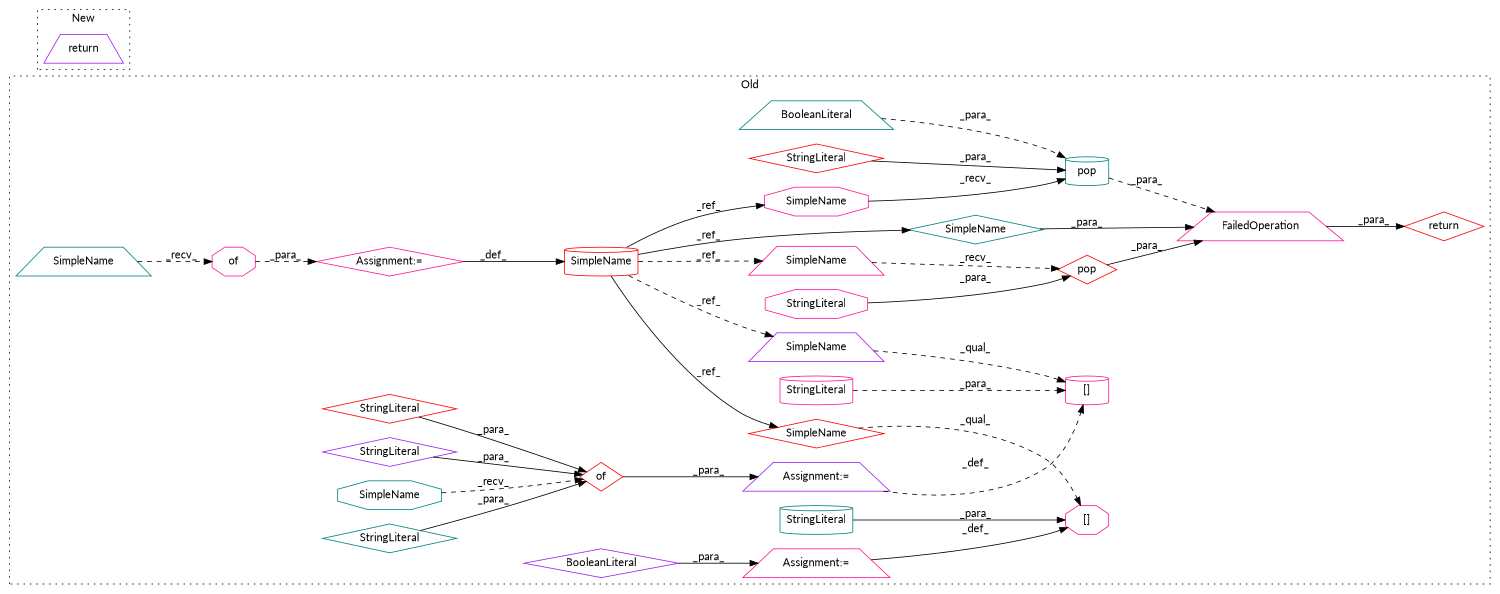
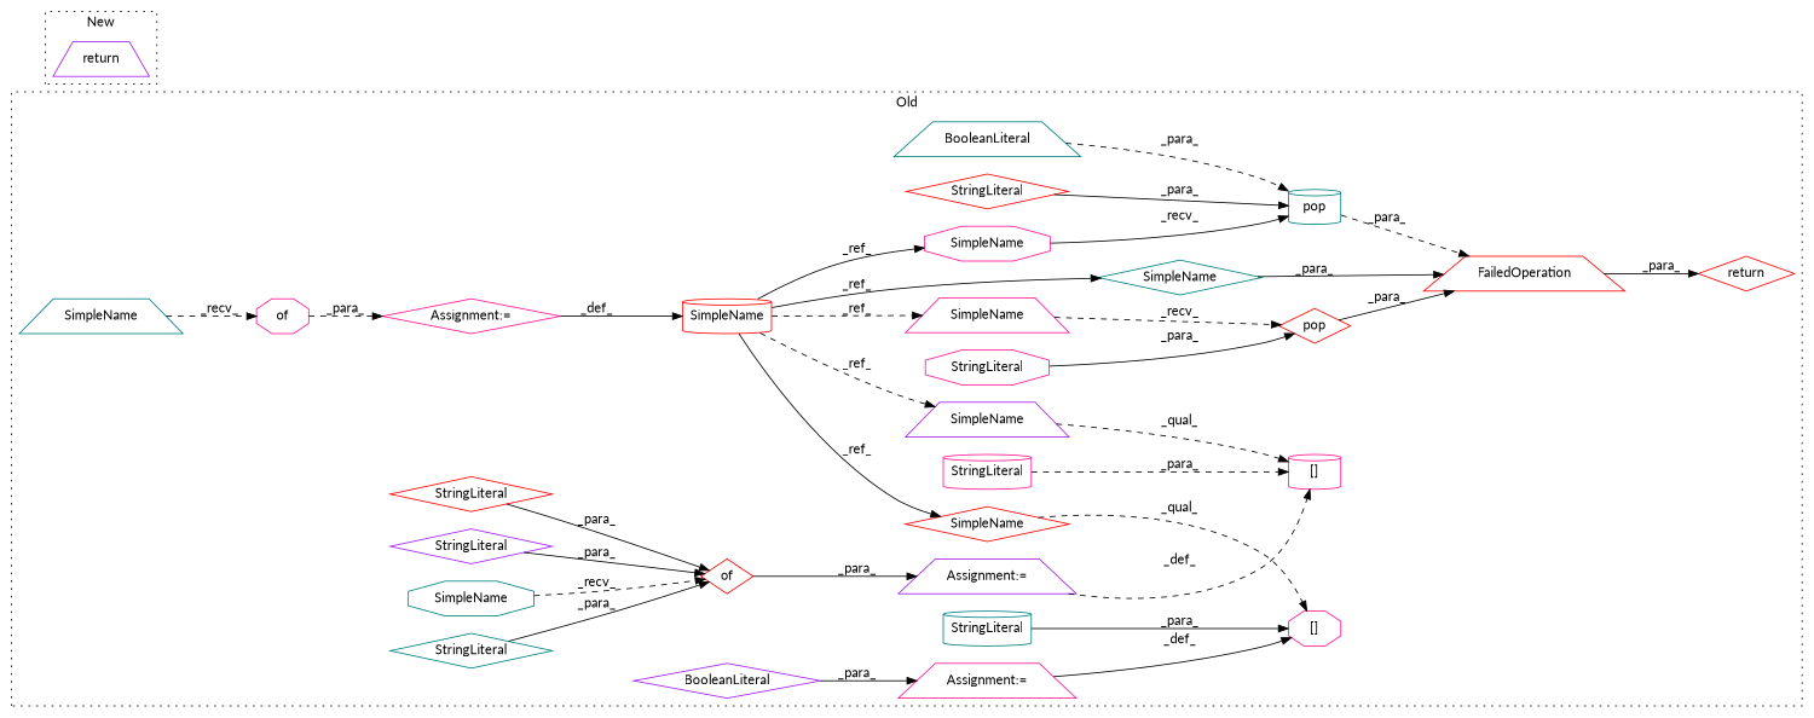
  digraph {
    rankdir=LR
    fontname=Lato
    node [a=42 l=11 shape=diamond color=deeppink fontname=Lato]
    edge [style=solid fontname=Lato]
-   n1 [a=32 l="16,1" label=FailedOperation s="2038,2123" shape=trapezium]
+   n1 [a=32 l="16,1" label=FailedOperation s="2038,2123" shape=trapezium color=red]
    n2 [a=41 l=7 label=return s=2031 color=red]
    n3 [label=SimpleName s=1811 shape=cylinder color=red]
    n4 [a=32 l="4,1" label=pop s="2066,2085" shape=cylinder color=teal]
    n5 [a=9 l=5 label=BooleanLiteral s=2080 shape=trapezium color=teal]
    n6 [a=45 l=9 label=StringLiteral s=2070 color=red]
    n7 [a=32 l="4,1" label=pop s="2099,2110" color=red]
    n8 [a=45 l=7 label=StringLiteral s=2103 shape=octagon]
    n9 [a=2 l="12,1" label="[]" s="1899,1918" shape=cylinder]
    n10 [a=45 l=7 label=StringLiteral s=1911 shape=cylinder]
    n11 [a=2 l="12,1" label="[]" s="1863,1884" shape=octagon]
    n12 [a=45 l=9 label=StringLiteral s=1875 shape=cylinder color=teal]
    n13 [a=32 l=4 label=of s=1827 shape=octagon]
    n14 [a=32 l="3,1" label=of s="1924,1987" color=red]
    n15 [a=45 l=12 label=StringLiteral s=1927 color=teal]
    n16 [a=45 l=15 label=StringLiteral s=1957 color=red]
    n17 [a=45 l=16 label=StringLiteral s=1940 color=purple]
    n18 [a=7 l=1 label="Assignment:=" s=1919 shape=trapezium color=purple]
    n19 [a=7 l=1 label="Assignment:=" s=1822]
    n20 [a=7 l=1 label="Assignment:=" s=1885 shape=trapezium]
    n21 [a=9 l=5 label=BooleanLiteral s=1886 color=purple]
    n22 [label=SimpleName s=2054 shape=octagon]
    n23 [label=SimpleName s=2087 shape=trapezium]
    n24 [label=SimpleName s=1863 color=red]
    n25 [label=SimpleName s=1899 shape=trapezium color=purple]
    n26 [label=SimpleName s=2112 color=teal]
    n27 [l=3 label=SimpleName s=1920 shape=octagon color=teal]
    n28 [l=3 label=SimpleName s=1823 shape=trapezium color=teal]
    n29 [a=41 l=7 label=return s=1749 shape=trapezium color=purple]
    subgraph cluster_1 {
      label=Old
      style=dotted
      n1
      n2
      n3
      n4
      n5
      n6
      n7
      n8
      n9
      n10
      n11
      n12
      n13
      n14
      n15
      n16
      n17
      n18
      n19
      n20
      n21
      n22
      n23
      n24
      n25
      n26
      n27
      n28
    }
    subgraph cluster_2 {
      label=New
      style=dotted
      n29
    }
    n1 -> n2 [label=_para_]
    n3 -> n22 [label=_ref_]
    n3 -> n23 [label=_ref_ style=dashed]
    n3 -> n24 [label=_ref_]
    n3 -> n25 [label=_ref_ style=dashed]
    n3 -> n26 [label=_ref_]
    n4 -> n1 [label=_para_ style=dashed]
    n5 -> n4 [label=_para_ style=dashed]
    n6 -> n4 [label=_para_]
    n7 -> n1 [label=_para_]
    n8 -> n7 [label=_para_]
    n10 -> n9 [label=_para_ style=dashed]
    n12 -> n11 [label=_para_]
    n13 -> n19 [label=_para_ style=dashed]
    n14 -> n18 [label=_para_]
    n15 -> n14 [label=_para_]
    n16 -> n14 [label=_para_]
    n17 -> n14 [label=_para_]
    n18 -> n9 [label=_def_ style=dashed]
    n19 -> n3 [label=_def_]
    n20 -> n11 [label=_def_]
    n21 -> n20 [label=_para_]
    n22 -> n4 [label=_recv_]
    n23 -> n7 [label=_recv_ style=dashed]
    n24 -> n11 [label=_qual_ style=dashed]
    n25 -> n9 [label=_qual_ style=dashed]
    n26 -> n1 [label=_para_]
    n27 -> n14 [label=_recv_ style=dashed]
    n28 -> n13 [label=_recv_ style=dashed]
  }
